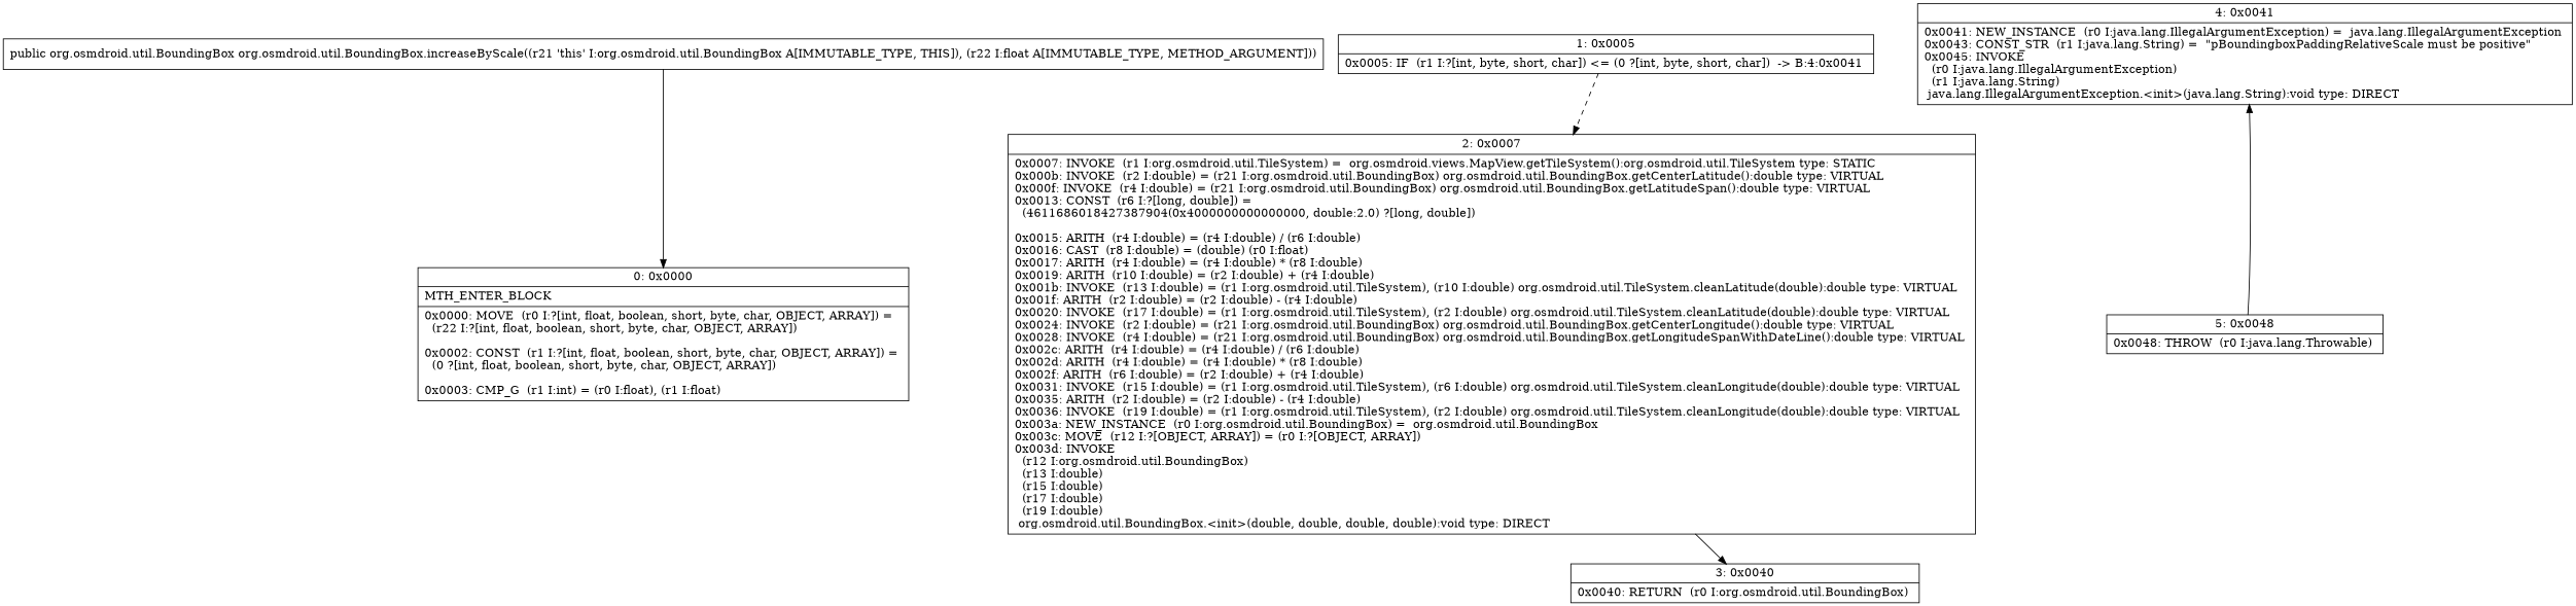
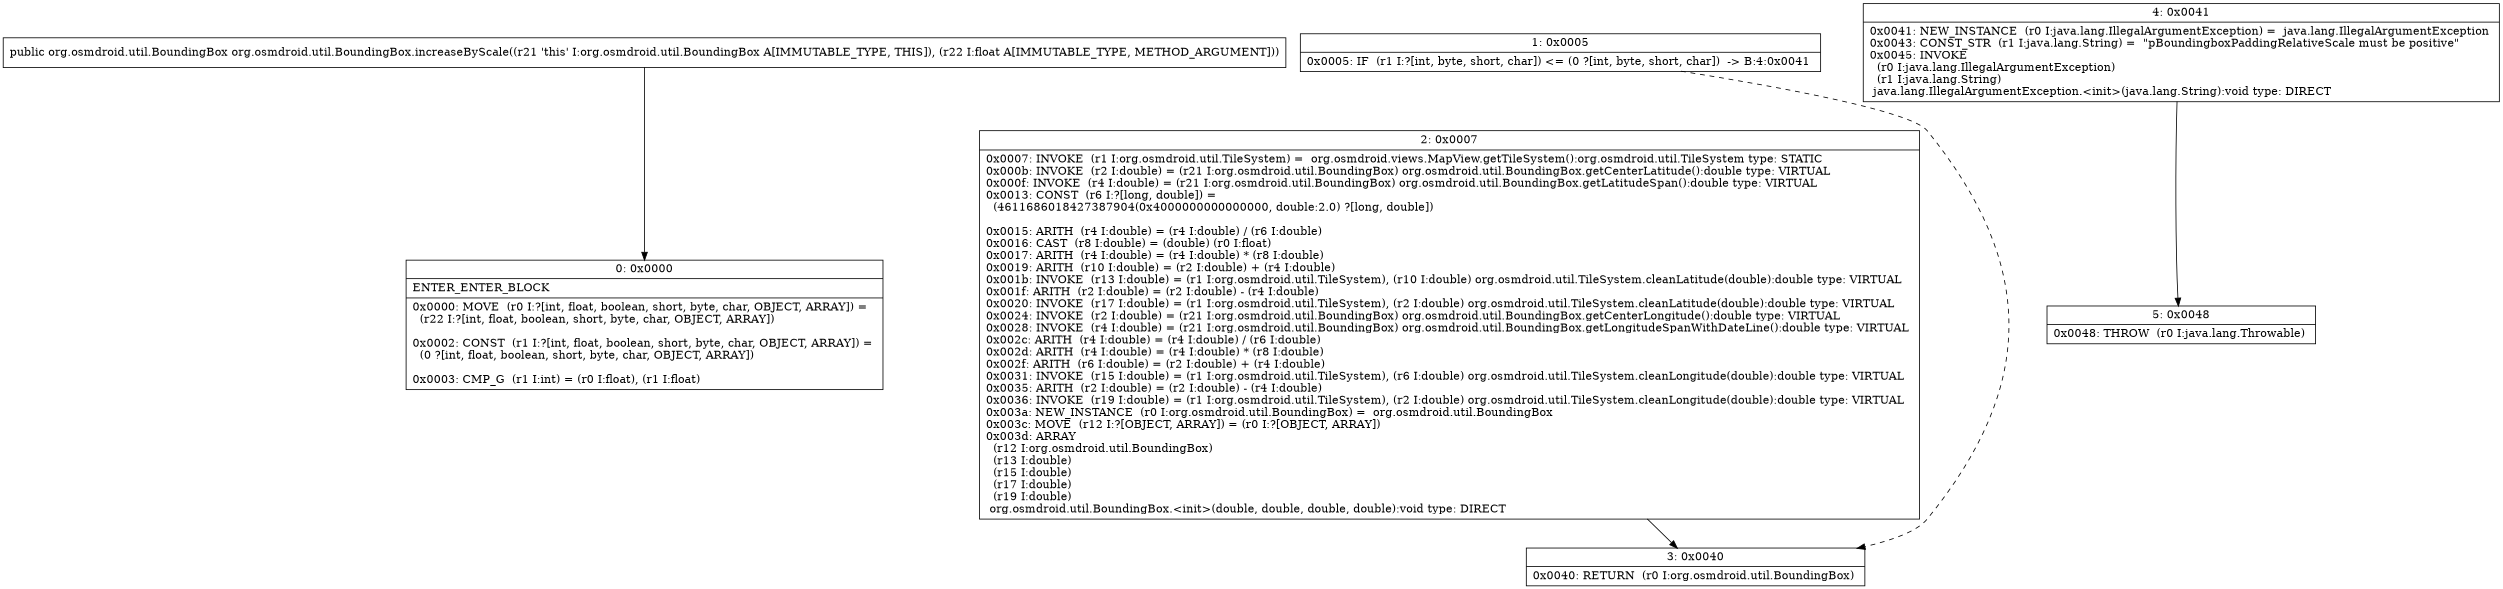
  digraph {
    node [shape=record]
-   n1 [label="{0\:\ 0x0000|MTH_ENTER_BLOCK\l|0x0000: MOVE  (r0 I:?[int, float, boolean, short, byte, char, OBJECT, ARRAY]) = \l  (r22 I:?[int, float, boolean, short, byte, char, OBJECT, ARRAY])\l \l0x0002: CONST  (r1 I:?[int, float, boolean, short, byte, char, OBJECT, ARRAY]) = \l  (0 ?[int, float, boolean, short, byte, char, OBJECT, ARRAY])\l \l0x0003: CMP_G  (r1 I:int) = (r0 I:float), (r1 I:float) \l}"]
+   n1 [label="{0\:\ 0x0000|ENTER_ENTER_BLOCK\l|0x0000: MOVE  (r0 I:?[int, float, boolean, short, byte, char, OBJECT, ARRAY]) = \l  (r22 I:?[int, float, boolean, short, byte, char, OBJECT, ARRAY])\l \l0x0002: CONST  (r1 I:?[int, float, boolean, short, byte, char, OBJECT, ARRAY]) = \l  (0 ?[int, float, boolean, short, byte, char, OBJECT, ARRAY])\l \l0x0003: CMP_G  (r1 I:int) = (r0 I:float), (r1 I:float) \l}"]
    n2 [label="{1\:\ 0x0005|0x0005: IF  (r1 I:?[int, byte, short, char]) \<= (0 ?[int, byte, short, char])  \-\> B:4:0x0041 \l}"]
-   n3 [label="{2\:\ 0x0007|0x0007: INVOKE  (r1 I:org.osmdroid.util.TileSystem) =  org.osmdroid.views.MapView.getTileSystem():org.osmdroid.util.TileSystem type: STATIC \l0x000b: INVOKE  (r2 I:double) = (r21 I:org.osmdroid.util.BoundingBox) org.osmdroid.util.BoundingBox.getCenterLatitude():double type: VIRTUAL \l0x000f: INVOKE  (r4 I:double) = (r21 I:org.osmdroid.util.BoundingBox) org.osmdroid.util.BoundingBox.getLatitudeSpan():double type: VIRTUAL \l0x0013: CONST  (r6 I:?[long, double]) = \l  (4611686018427387904(0x4000000000000000, double:2.0) ?[long, double])\l \l0x0015: ARITH  (r4 I:double) = (r4 I:double) \/ (r6 I:double) \l0x0016: CAST  (r8 I:double) = (double) (r0 I:float) \l0x0017: ARITH  (r4 I:double) = (r4 I:double) * (r8 I:double) \l0x0019: ARITH  (r10 I:double) = (r2 I:double) + (r4 I:double) \l0x001b: INVOKE  (r13 I:double) = (r1 I:org.osmdroid.util.TileSystem), (r10 I:double) org.osmdroid.util.TileSystem.cleanLatitude(double):double type: VIRTUAL \l0x001f: ARITH  (r2 I:double) = (r2 I:double) \- (r4 I:double) \l0x0020: INVOKE  (r17 I:double) = (r1 I:org.osmdroid.util.TileSystem), (r2 I:double) org.osmdroid.util.TileSystem.cleanLatitude(double):double type: VIRTUAL \l0x0024: INVOKE  (r2 I:double) = (r21 I:org.osmdroid.util.BoundingBox) org.osmdroid.util.BoundingBox.getCenterLongitude():double type: VIRTUAL \l0x0028: INVOKE  (r4 I:double) = (r21 I:org.osmdroid.util.BoundingBox) org.osmdroid.util.BoundingBox.getLongitudeSpanWithDateLine():double type: VIRTUAL \l0x002c: ARITH  (r4 I:double) = (r4 I:double) \/ (r6 I:double) \l0x002d: ARITH  (r4 I:double) = (r4 I:double) * (r8 I:double) \l0x002f: ARITH  (r6 I:double) = (r2 I:double) + (r4 I:double) \l0x0031: INVOKE  (r15 I:double) = (r1 I:org.osmdroid.util.TileSystem), (r6 I:double) org.osmdroid.util.TileSystem.cleanLongitude(double):double type: VIRTUAL \l0x0035: ARITH  (r2 I:double) = (r2 I:double) \- (r4 I:double) \l0x0036: INVOKE  (r19 I:double) = (r1 I:org.osmdroid.util.TileSystem), (r2 I:double) org.osmdroid.util.TileSystem.cleanLongitude(double):double type: VIRTUAL \l0x003a: NEW_INSTANCE  (r0 I:org.osmdroid.util.BoundingBox) =  org.osmdroid.util.BoundingBox \l0x003c: MOVE  (r12 I:?[OBJECT, ARRAY]) = (r0 I:?[OBJECT, ARRAY]) \l0x003d: INVOKE  \l  (r12 I:org.osmdroid.util.BoundingBox)\l  (r13 I:double)\l  (r15 I:double)\l  (r17 I:double)\l  (r19 I:double)\l org.osmdroid.util.BoundingBox.\<init\>(double, double, double, double):void type: DIRECT \l}"]
+   n3 [label="{2\:\ 0x0007|0x0007: INVOKE  (r1 I:org.osmdroid.util.TileSystem) =  org.osmdroid.views.MapView.getTileSystem():org.osmdroid.util.TileSystem type: STATIC \l0x000b: INVOKE  (r2 I:double) = (r21 I:org.osmdroid.util.BoundingBox) org.osmdroid.util.BoundingBox.getCenterLatitude():double type: VIRTUAL \l0x000f: INVOKE  (r4 I:double) = (r21 I:org.osmdroid.util.BoundingBox) org.osmdroid.util.BoundingBox.getLatitudeSpan():double type: VIRTUAL \l0x0013: CONST  (r6 I:?[long, double]) = \l  (4611686018427387904(0x4000000000000000, double:2.0) ?[long, double])\l \l0x0015: ARITH  (r4 I:double) = (r4 I:double) \/ (r6 I:double) \l0x0016: CAST  (r8 I:double) = (double) (r0 I:float) \l0x0017: ARITH  (r4 I:double) = (r4 I:double) * (r8 I:double) \l0x0019: ARITH  (r10 I:double) = (r2 I:double) + (r4 I:double) \l0x001b: INVOKE  (r13 I:double) = (r1 I:org.osmdroid.util.TileSystem), (r10 I:double) org.osmdroid.util.TileSystem.cleanLatitude(double):double type: VIRTUAL \l0x001f: ARITH  (r2 I:double) = (r2 I:double) \- (r4 I:double) \l0x0020: INVOKE  (r17 I:double) = (r1 I:org.osmdroid.util.TileSystem), (r2 I:double) org.osmdroid.util.TileSystem.cleanLatitude(double):double type: VIRTUAL \l0x0024: INVOKE  (r2 I:double) = (r21 I:org.osmdroid.util.BoundingBox) org.osmdroid.util.BoundingBox.getCenterLongitude():double type: VIRTUAL \l0x0028: INVOKE  (r4 I:double) = (r21 I:org.osmdroid.util.BoundingBox) org.osmdroid.util.BoundingBox.getLongitudeSpanWithDateLine():double type: VIRTUAL \l0x002c: ARITH  (r4 I:double) = (r4 I:double) \/ (r6 I:double) \l0x002d: ARITH  (r4 I:double) = (r4 I:double) * (r8 I:double) \l0x002f: ARITH  (r6 I:double) = (r2 I:double) + (r4 I:double) \l0x0031: INVOKE  (r15 I:double) = (r1 I:org.osmdroid.util.TileSystem), (r6 I:double) org.osmdroid.util.TileSystem.cleanLongitude(double):double type: VIRTUAL \l0x0035: ARITH  (r2 I:double) = (r2 I:double) \- (r4 I:double) \l0x0036: INVOKE  (r19 I:double) = (r1 I:org.osmdroid.util.TileSystem), (r2 I:double) org.osmdroid.util.TileSystem.cleanLongitude(double):double type: VIRTUAL \l0x003a: NEW_INSTANCE  (r0 I:org.osmdroid.util.BoundingBox) =  org.osmdroid.util.BoundingBox \l0x003c: MOVE  (r12 I:?[OBJECT, ARRAY]) = (r0 I:?[OBJECT, ARRAY]) \l0x003d: ARRAY  \l  (r12 I:org.osmdroid.util.BoundingBox)\l  (r13 I:double)\l  (r15 I:double)\l  (r17 I:double)\l  (r19 I:double)\l org.osmdroid.util.BoundingBox.\<init\>(double, double, double, double):void type: DIRECT \l}"]
    n4 [label="{3\:\ 0x0040|0x0040: RETURN  (r0 I:org.osmdroid.util.BoundingBox) \l}"]
    n5 [label="{4\:\ 0x0041|0x0041: NEW_INSTANCE  (r0 I:java.lang.IllegalArgumentException) =  java.lang.IllegalArgumentException \l0x0043: CONST_STR  (r1 I:java.lang.String) =  \"pBoundingboxPaddingRelativeScale must be positive\" \l0x0045: INVOKE  \l  (r0 I:java.lang.IllegalArgumentException)\l  (r1 I:java.lang.String)\l java.lang.IllegalArgumentException.\<init\>(java.lang.String):void type: DIRECT \l}"]
    n6 [label="{5\:\ 0x0048|0x0048: THROW  (r0 I:java.lang.Throwable) \l}"]
    n7 [label="{public org.osmdroid.util.BoundingBox org.osmdroid.util.BoundingBox.increaseByScale((r21 'this' I:org.osmdroid.util.BoundingBox A[IMMUTABLE_TYPE, THIS]), (r22 I:float A[IMMUTABLE_TYPE, METHOD_ARGUMENT])) }"]
-   n2 -> n3 [style=dashed]
+   n2 -> n4 [style=dashed]
    n3 -> n4
-   n6 -> n5
+   n5 -> n6
    n7 -> n1
  }
